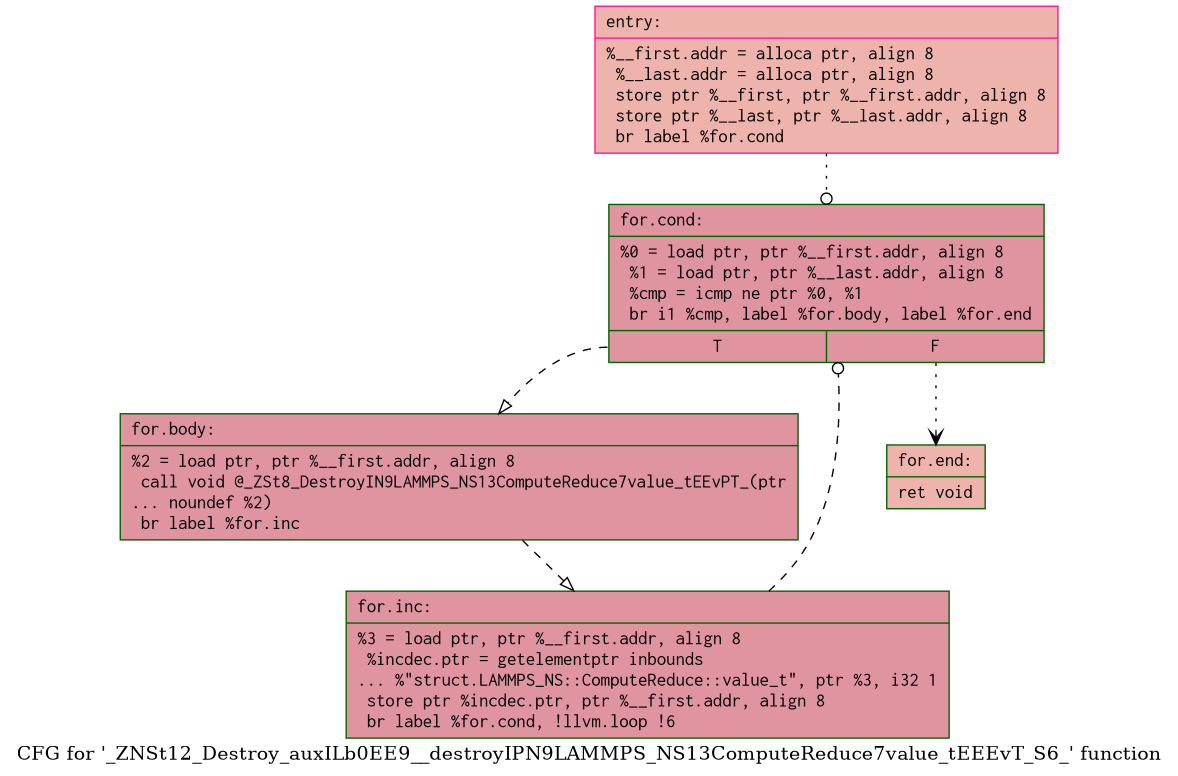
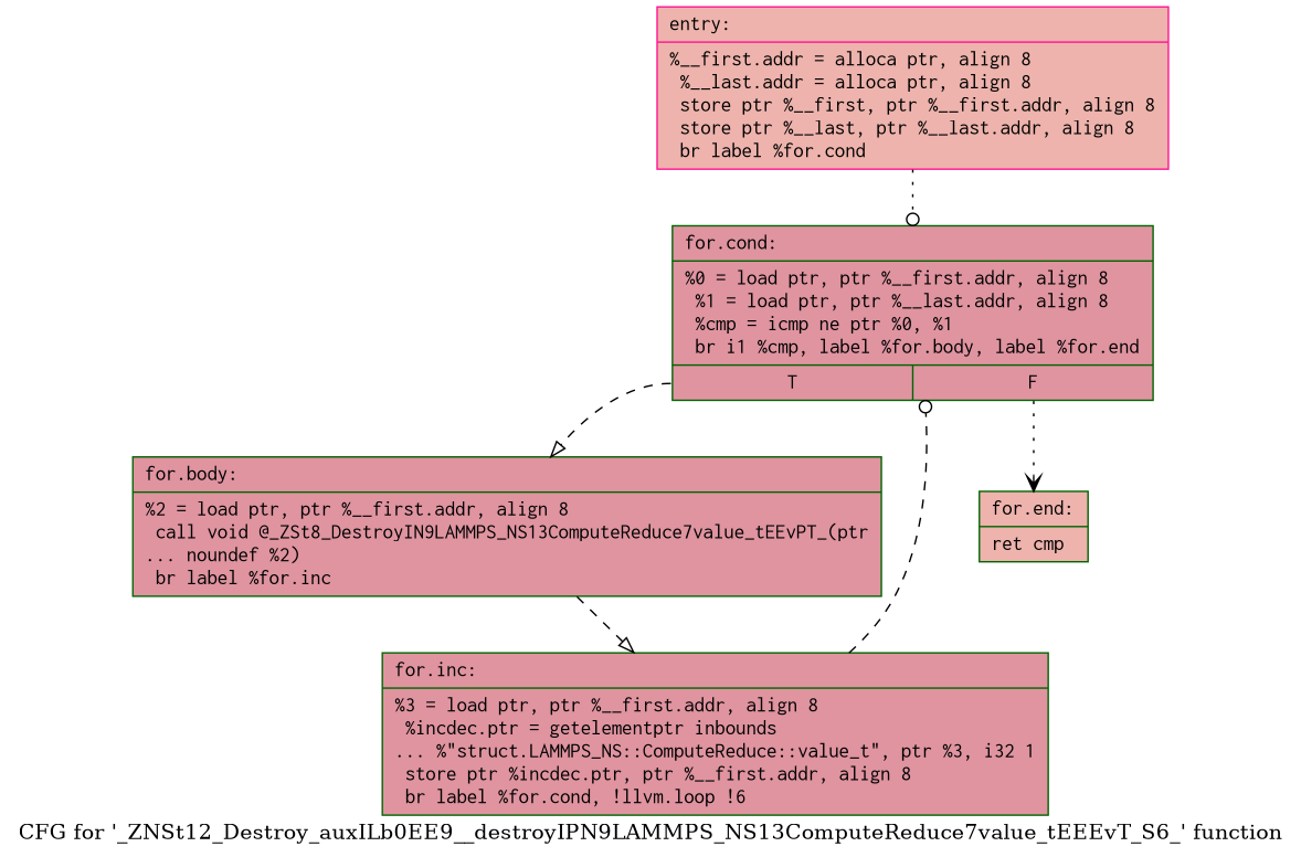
  digraph {
    label="CFG for '_ZNSt12_Destroy_auxILb0EE9__destroyIPN9LAMMPS_NS13ComputeReduce7value_tEEEvT_S6_' function"
    node [color=darkgreen fillcolor="#b70d2870" fontname=Courier shape=record style=filled]
    edge [style=dashed arrowhead=odot]
    n1 [color=deeppink fillcolor="#d6524470" label="{entry:\l|  %__first.addr = alloca ptr, align 8\l  %__last.addr = alloca ptr, align 8\l  store ptr %__first, ptr %__first.addr, align 8\l  store ptr %__last, ptr %__last.addr, align 8\l  br label %for.cond\l}"]
    n2 [label="{for.cond:\l|  %0 = load ptr, ptr %__first.addr, align 8\l  %1 = load ptr, ptr %__last.addr, align 8\l  %cmp = icmp ne ptr %0, %1\l  br i1 %cmp, label %for.body, label %for.end\l|{<s0>T|<s1>F}}"]
    n3 [label="{for.body:\l|  %2 = load ptr, ptr %__first.addr, align 8\l  call void @_ZSt8_DestroyIN9LAMMPS_NS13ComputeReduce7value_tEEvPT_(ptr\l... noundef %2)\l  br label %for.inc\l}"]
-   n4 [fillcolor="#d6524470" label="{for.end:\l|  ret void\l}"]
+   n4 [fillcolor="#d6524470" label="{for.end:\l|  ret cmp\l}"]
    n5 [label="{for.inc:\l|  %3 = load ptr, ptr %__first.addr, align 8\l  %incdec.ptr = getelementptr inbounds\l... %\"struct.LAMMPS_NS::ComputeReduce::value_t\", ptr %3, i32 1\l  store ptr %incdec.ptr, ptr %__first.addr, align 8\l  br label %for.cond, !llvm.loop !6\l}"]
    n1 -> n2 [style=dotted]
    n2 -> n3 [tailport=s0 arrowhead=onormal]
    n2 -> n4 [tailport=s1 style=dotted arrowhead=vee]
    n3 -> n5 [arrowhead=onormal]
    n5 -> n2
  }
